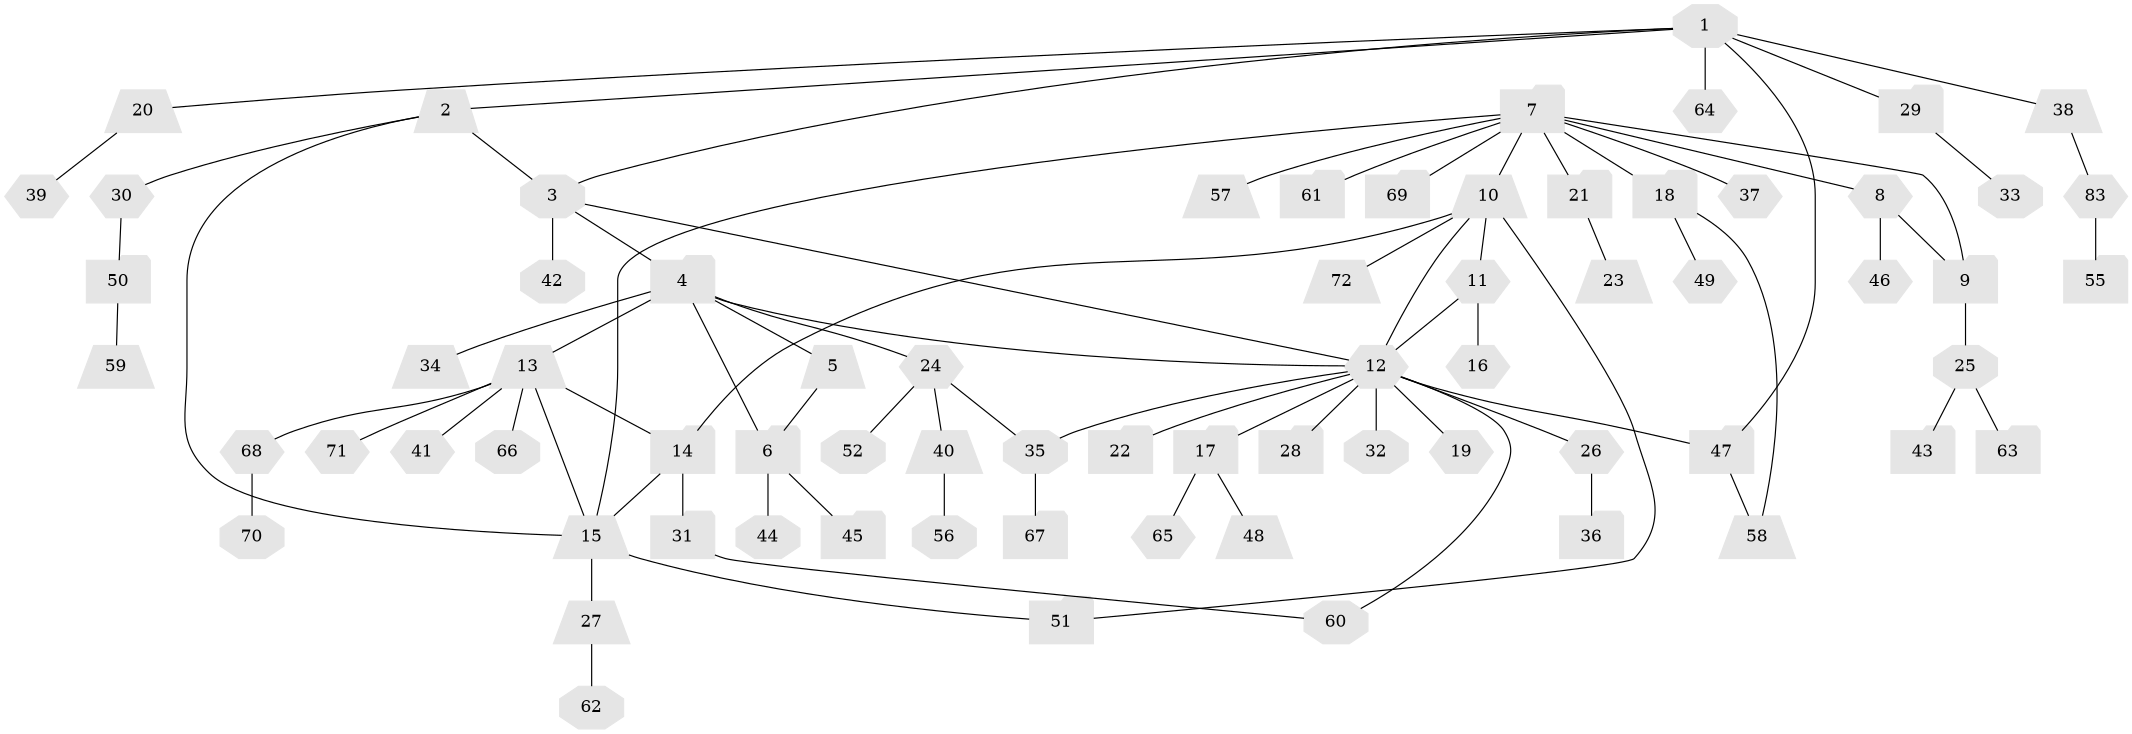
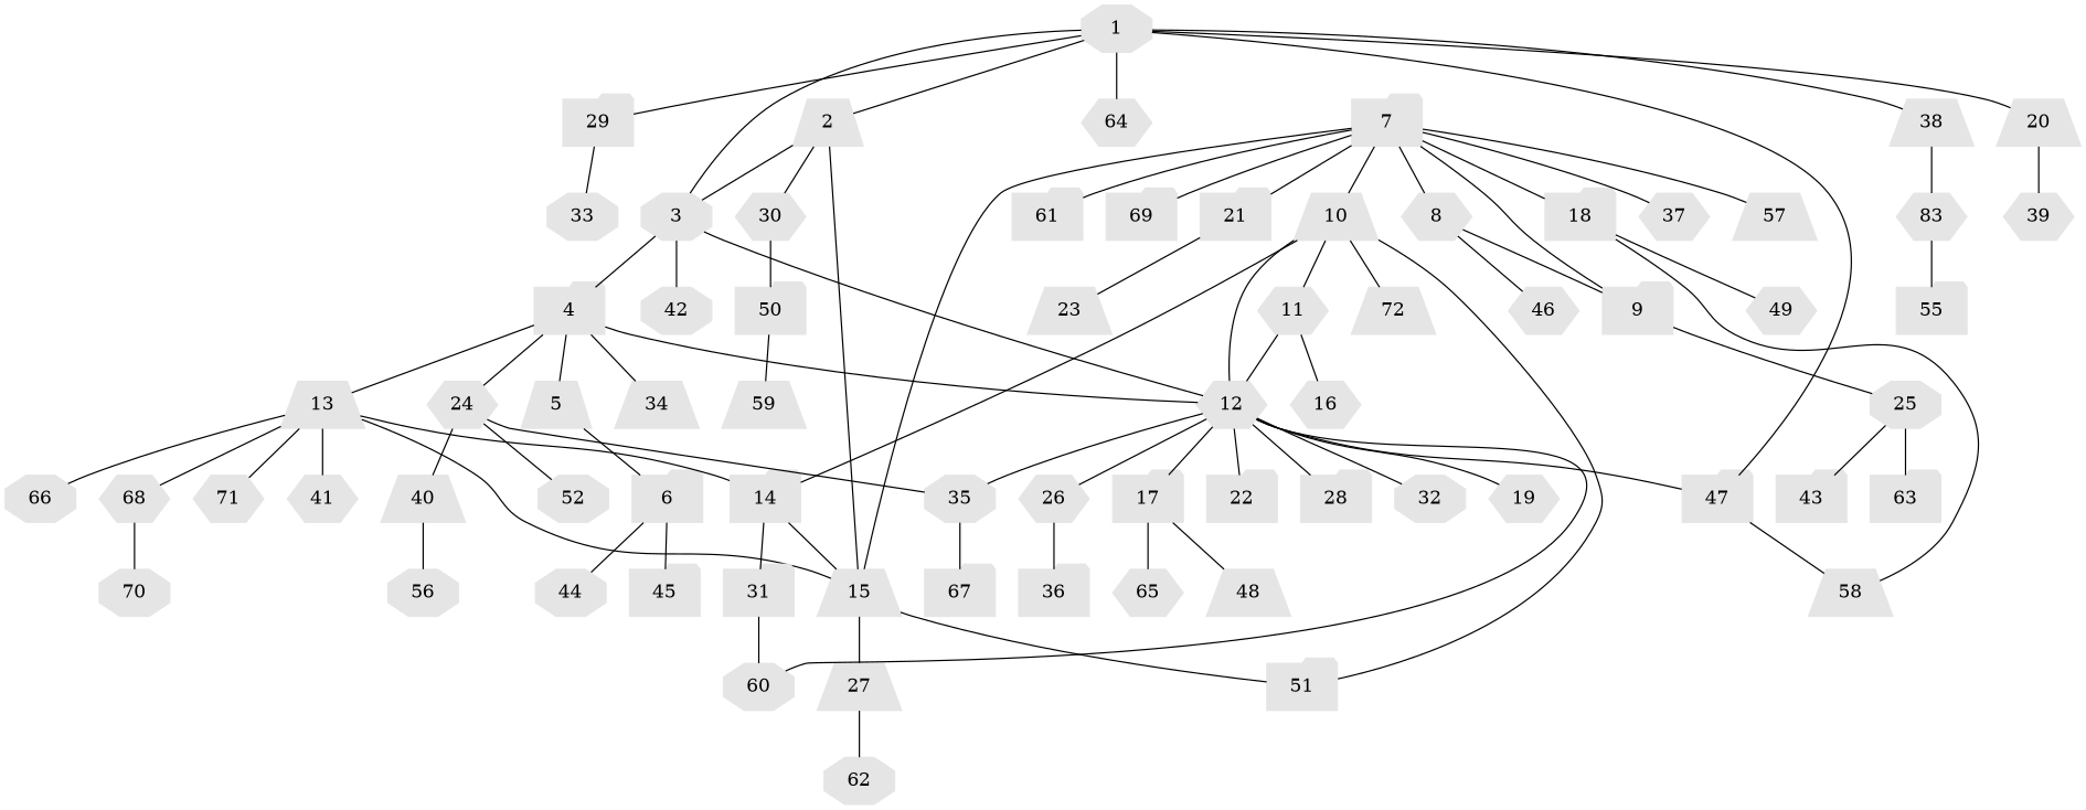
  graph {
    node [color=gray90 shape=folder style=filled]
    1 [shape=octagon]
    2 [shape=trapezium]
    3 [shape=octagon]
    20 [shape=trapezium]
    29
    38 [shape=trapezium]
    47
    64 [shape=hexagon]
    15 [shape=trapezium]
    30 [shape=hexagon]
    4
    12 [shape=hexagon]
    42 [shape=octagon]
    25 [shape=octagon]
    9
    39 [shape=hexagon]
    33 [shape=octagon]
    n18 [label=83 shape=hexagon]
    58 [shape=trapezium]
    51
    27 [shape=trapezium]
    50
    5 [shape=trapezium]
    6
    13 [shape=trapezium]
    24 [shape=hexagon]
    34 [shape=trapezium]
    17
    19 [shape=hexagon]
    22
    26 [shape=hexagon]
    28
    32 [shape=octagon]
    35 [shape=octagon]
    60 [shape=octagon]
    44 [shape=octagon]
    45
    14
    41 [shape=hexagon]
    66 [shape=octagon]
    68 [shape=hexagon]
    71 [shape=hexagon]
    40 [shape=trapezium]
    52 [shape=octagon]
    7
    8 [shape=hexagon]
    10 [shape=trapezium]
    18
    21
    37 [shape=hexagon]
    57 [shape=trapezium]
    61
    69
    46 [shape=hexagon]
    11 [shape=hexagon]
    72 [shape=trapezium]
    49 [shape=hexagon]
    23 [shape=trapezium]
    43
    63
    16 [shape=hexagon]
    31
    48 [shape=trapezium]
    65 [shape=hexagon]
    36
    67
    70 [shape=octagon]
    62 [shape=octagon]
    56 [shape=octagon]
    59 [shape=trapezium]
    55
    1 -- 2
    1 -- 3
    1 -- 20
    1 -- 29
    1 -- 38
    1 -- 47
    1 -- 64
    2 -- 3
    2 -- 15
    2 -- 30
    3 -- 4
    3 -- 12
    3 -- 42
    20 -- 39
    29 -- 33
    38 -- n18
    47 -- 58
    15 -- 51
    15 -- 27
    30 -- 50
    4 -- 12
    4 -- 5
-   4 -- 6
    4 -- 13
    4 -- 24
    4 -- 34
    12 -- 47
    12 -- 17
    12 -- 19
    12 -- 22
    12 -- 26
    12 -- 28
    12 -- 32
    12 -- 35
    12 -- 60
    25 -- 43
    25 -- 63
    9 -- 25
    n18 -- 55
    27 -- 62
    50 -- 59
    5 -- 6
    6 -- 44
    6 -- 45
    13 -- 15
    13 -- 14
    13 -- 41
    13 -- 66
    13 -- 68
    13 -- 71
    24 -- 35
    24 -- 40
    24 -- 52
    17 -- 48
    17 -- 65
    26 -- 36
    35 -- 67
    14 -- 15
    14 -- 31
    68 -- 70
    40 -- 56
    7 -- 15
    7 -- 9
    7 -- 8
    7 -- 10
    7 -- 18
    7 -- 21
    7 -- 37
    7 -- 57
    7 -- 61
    7 -- 69
    8 -- 9
    8 -- 46
    10 -- 12
    10 -- 51
    10 -- 14
    10 -- 11
    10 -- 72
    18 -- 58
    18 -- 49
    21 -- 23
    11 -- 12
    11 -- 16
    31 -- 60
  }
